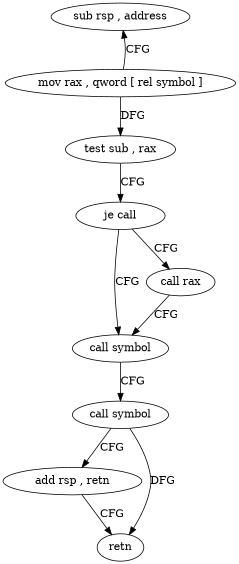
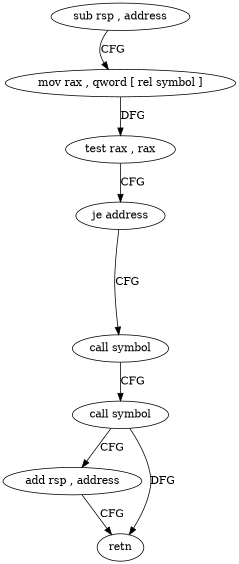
  digraph {
    n1 [label="sub rsp , address"]
    n2 [label="mov rax , qword [ rel symbol ]"]
-   n3 [label="test sub , rax"]
-   n4 [label="je call"]
+   n3 [label="test rax , rax"]
+   n4 [label="je address"]
    n5 [label="call symbol"]
-   n6 [label="call rax"]
    n7 [label="call symbol"]
-   n8 [label="add rsp , retn"]
+   n8 [label="add rsp , address"]
    n9 [label=retn]
-   n2 -> n1 [label=CFG]
+   n1 -> n2 [label=CFG]
    n2 -> n3 [label=DFG]
    n3 -> n4 [label=CFG]
    n4 -> n5 [label=CFG]
-   n4 -> n6 [label=CFG]
    n5 -> n7 [label=CFG]
-   n6 -> n5 [label=CFG]
    n7 -> n8 [label=CFG]
    n7 -> n9 [label=DFG]
    n8 -> n9 [label=CFG]
  }
